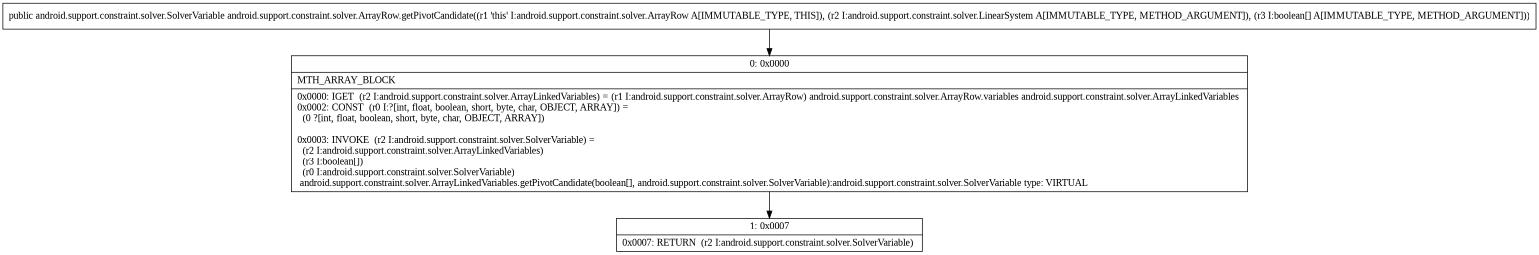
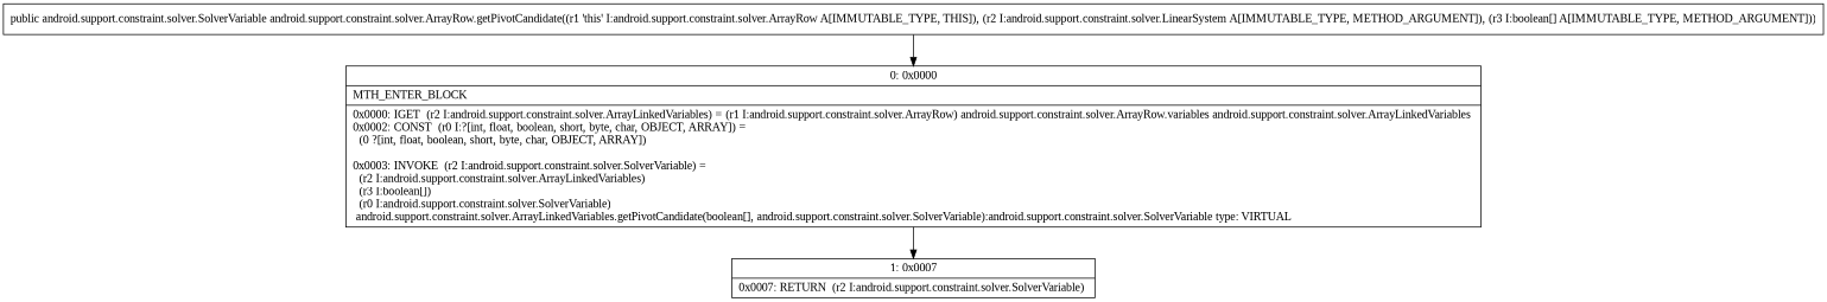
  digraph {
    fontname="Liberation Serif"
    node [shape=record fontname="Liberation Serif"]
    edge [fontname="Liberation Serif"]
-   n1 [label="{0\:\ 0x0000|MTH_ARRAY_BLOCK\l|0x0000: IGET  (r2 I:android.support.constraint.solver.ArrayLinkedVariables) = (r1 I:android.support.constraint.solver.ArrayRow) android.support.constraint.solver.ArrayRow.variables android.support.constraint.solver.ArrayLinkedVariables \l0x0002: CONST  (r0 I:?[int, float, boolean, short, byte, char, OBJECT, ARRAY]) = \l  (0 ?[int, float, boolean, short, byte, char, OBJECT, ARRAY])\l \l0x0003: INVOKE  (r2 I:android.support.constraint.solver.SolverVariable) = \l  (r2 I:android.support.constraint.solver.ArrayLinkedVariables)\l  (r3 I:boolean[])\l  (r0 I:android.support.constraint.solver.SolverVariable)\l android.support.constraint.solver.ArrayLinkedVariables.getPivotCandidate(boolean[], android.support.constraint.solver.SolverVariable):android.support.constraint.solver.SolverVariable type: VIRTUAL \l}"]
+   n1 [label="{0\:\ 0x0000|MTH_ENTER_BLOCK\l|0x0000: IGET  (r2 I:android.support.constraint.solver.ArrayLinkedVariables) = (r1 I:android.support.constraint.solver.ArrayRow) android.support.constraint.solver.ArrayRow.variables android.support.constraint.solver.ArrayLinkedVariables \l0x0002: CONST  (r0 I:?[int, float, boolean, short, byte, char, OBJECT, ARRAY]) = \l  (0 ?[int, float, boolean, short, byte, char, OBJECT, ARRAY])\l \l0x0003: INVOKE  (r2 I:android.support.constraint.solver.SolverVariable) = \l  (r2 I:android.support.constraint.solver.ArrayLinkedVariables)\l  (r3 I:boolean[])\l  (r0 I:android.support.constraint.solver.SolverVariable)\l android.support.constraint.solver.ArrayLinkedVariables.getPivotCandidate(boolean[], android.support.constraint.solver.SolverVariable):android.support.constraint.solver.SolverVariable type: VIRTUAL \l}"]
    n2 [label="{1\:\ 0x0007|0x0007: RETURN  (r2 I:android.support.constraint.solver.SolverVariable) \l}"]
    n3 [label="{public android.support.constraint.solver.SolverVariable android.support.constraint.solver.ArrayRow.getPivotCandidate((r1 'this' I:android.support.constraint.solver.ArrayRow A[IMMUTABLE_TYPE, THIS]), (r2 I:android.support.constraint.solver.LinearSystem A[IMMUTABLE_TYPE, METHOD_ARGUMENT]), (r3 I:boolean[] A[IMMUTABLE_TYPE, METHOD_ARGUMENT])) }"]
    n1 -> n2
    n3 -> n1
  }
